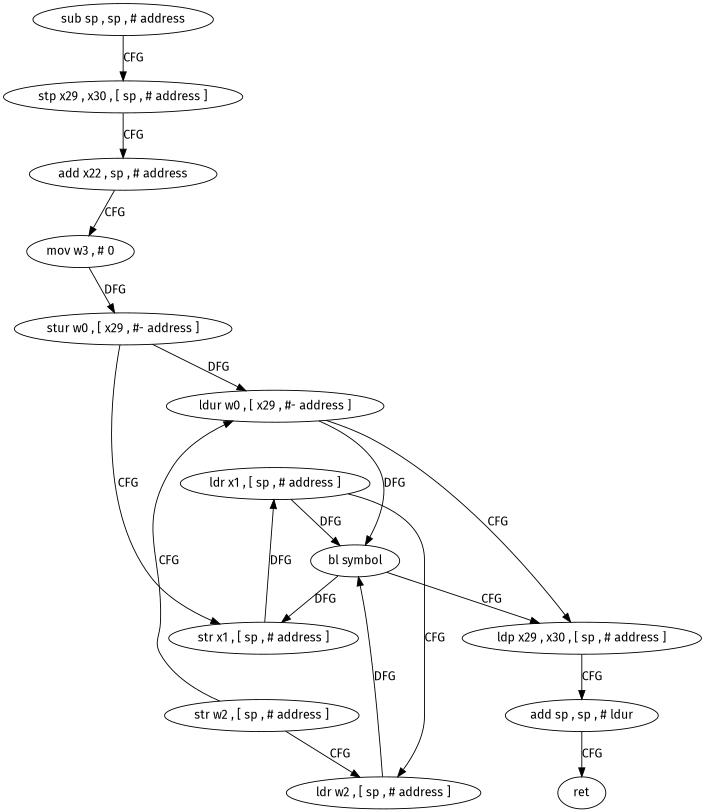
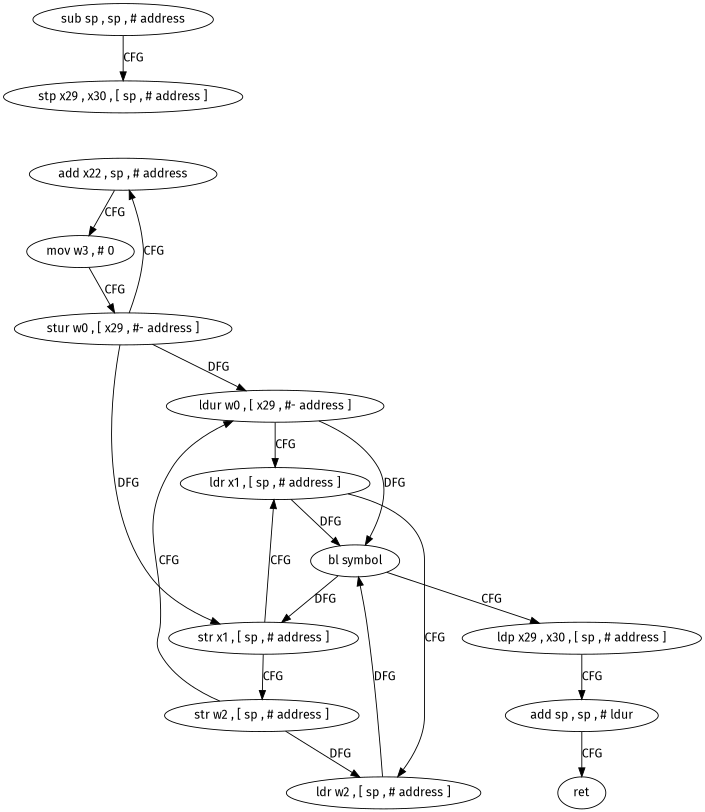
  digraph {
    fontname="Fira Sans"
    node [fontname="Fira Sans"]
    edge [fontname="Fira Sans"]
    n1 [label="sub sp , sp , # address"]
    n2 [label="stp x29 , x30 , [ sp , # address ]"]
    n3 [label="add x22 , sp , # address"]
    n4 [label="mov w3 , # 0"]
    n5 [label="stur w0 , [ x29 , #- address ]"]
    n6 [label="str x1 , [ sp , # address ]"]
    n7 [label="ldur w0 , [ x29 , #- address ]"]
    n8 [label="str w2 , [ sp , # address ]"]
    n9 [label="ldr x1 , [ sp , # address ]"]
    n10 [label="bl symbol"]
    n11 [label="ldr w2 , [ sp , # address ]"]
    n12 [label="ldp x29 , x30 , [ sp , # address ]"]
    n13 [label="add sp , sp , # ldur"]
    n14 [label=ret]
    n1 -> n2 [label=CFG]
-   n2 -> n3 [label=CFG]
+   n5 -> n3 [label=CFG]
    n3 -> n4 [label=CFG]
-   n4 -> n5 [label=DFG]
-   n5 -> n6 [label=CFG]
+   n4 -> n5 [label=CFG]
+   n5 -> n6 [label=DFG]
    n5 -> n7 [label=DFG]
-   n6 -> n9 [label=DFG]
-   n7 -> n12 [label=CFG]
+   n6 -> n8 [label=CFG]
+   n6 -> n9 [label=CFG]
+   n7 -> n9 [label=CFG]
    n7 -> n10 [label=DFG]
    n8 -> n7 [label=CFG]
-   n8 -> n11 [label=CFG]
+   n8 -> n11 [label=DFG]
    n9 -> n10 [label=DFG]
    n9 -> n11 [label=CFG]
    n10 -> n6 [label=DFG]
    n10 -> n12 [label=CFG]
    n11 -> n10 [label=DFG]
    n12 -> n13 [label=CFG]
    n13 -> n14 [label=CFG]
  }
